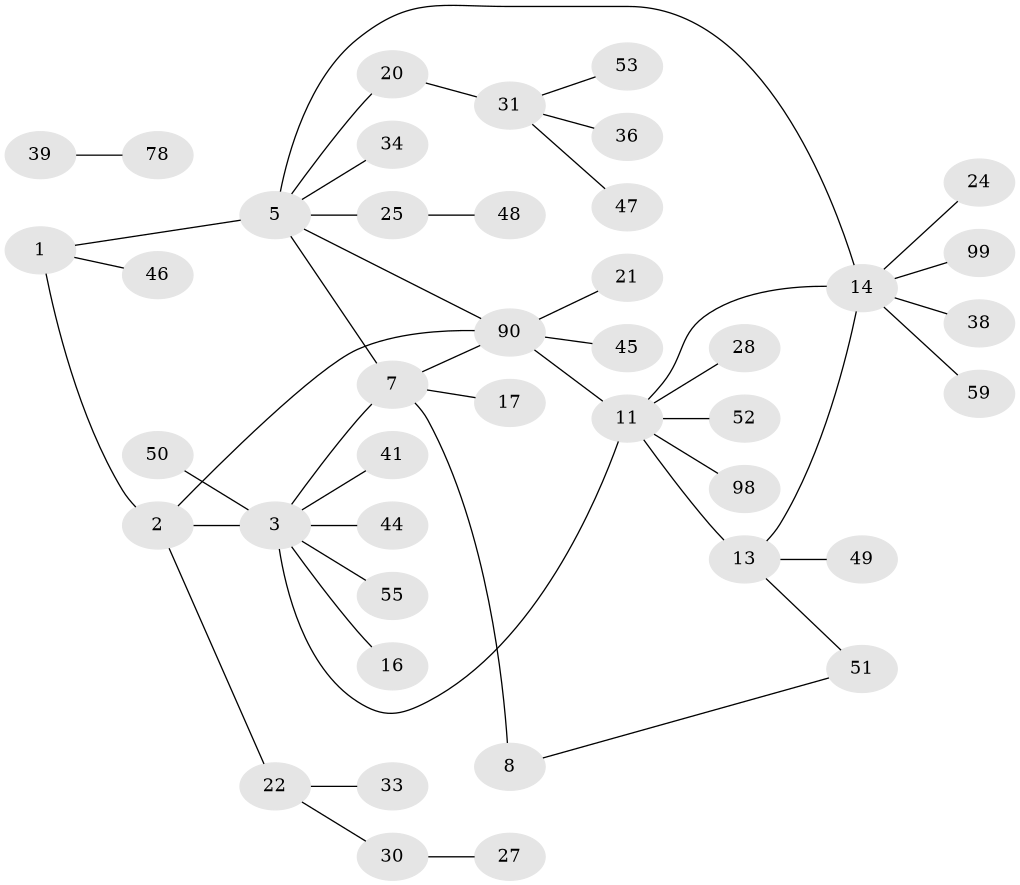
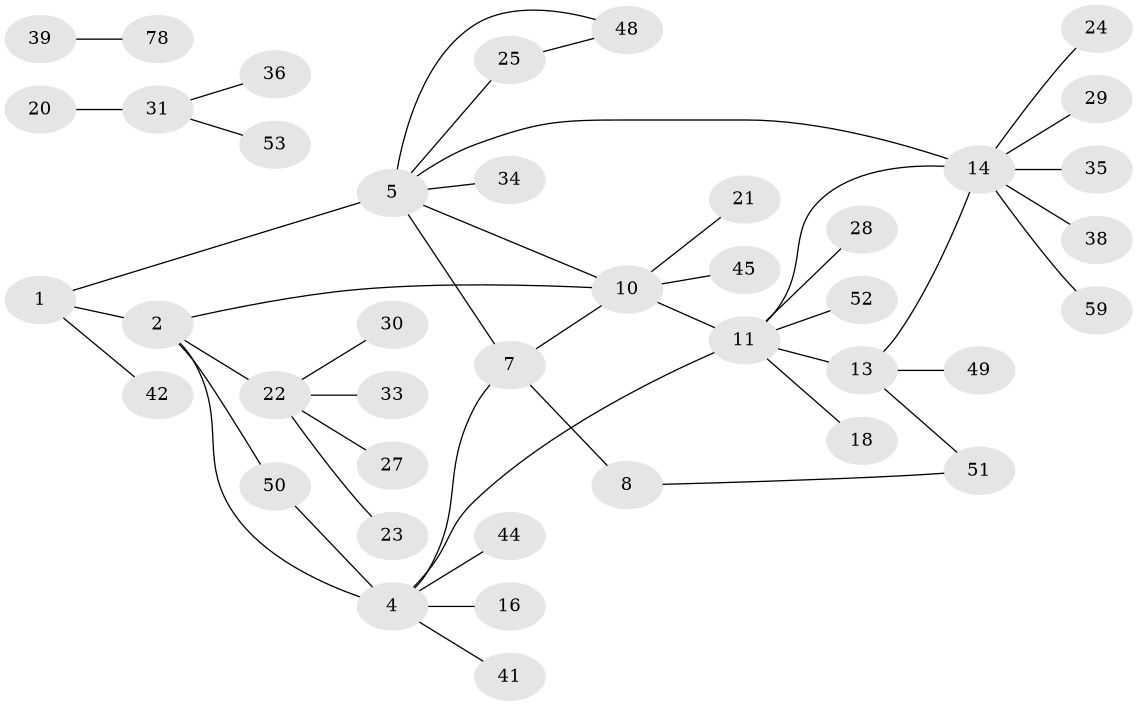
  graph {
    fontname="DejaVu Serif"
    rankdir=LR
    node [color=gray90 fontname="DejaVu Serif" style=filled]
    edge [fontname="DejaVu Serif"]
    1 [super="+4"]
    2
    5 [super="+6"]
-   46
-   3 [super="+40"]
-   10 [super="+12" label=90]
+   46 [label=42]
+   3 [super="+40" label=4]
+   10 [super="+12"]
    22 [super="+56"]
    50 [super="+57"]
    7 [super="+9"]
    11 [super="+15"]
    16 [super="+60"]
    41
    44
-   55
    14 [super="+43"]
    20
    25
    34
    21
    45
+   23
    30
    33
    n24 [label=27]
    8 [super="+26"]
-   17 [super="+27"]
    13 [super="+19"]
-   18 [label=98]
+   18
    28
    52
    24
-   29 [label=99]
+   29
+   35 [super="+42"]
    38
    59
    31 [super="+32"]
    48
    51
    39 [super="+54"]
    n40 [label=78]
    49
    36
-   47
    53
    1 -- 2
    1 -- 5 [weight=2]
    1 -- 46
    2 -- 3
    2 -- 10
    2 -- 22
+   2 -- 50
    5 -- 10
    5 -- 7
    5 -- 14
-   5 -- 20
+   5 -- 48
    5 -- 25
    5 -- 34
    3 -- 7
    3 -- 11
    3 -- 16
    3 -- 41
    3 -- 44
-   3 -- 55
    10 -- 11 [weight=2]
    10 -- 21
    10 -- 45
+   22 -- 23
    22 -- 30
    22 -- 33
-   30 -- n24
+   22 -- n24
    50 -- 3
    7 -- 10
    7 -- 8 [weight=2]
-   7 -- 17
    11 -- 14
    11 -- 13
    11 -- 18
    11 -- 28
    11 -- 52
    14 -- 24
    14 -- 29
+   14 -- 35
    14 -- 38
    14 -- 59
    20 -- 31
    25 -- 48
    8 -- 51
    13 -- 14
    13 -- 51
    13 -- 49
    31 -- 36
-   31 -- 47
    31 -- 53
    39 -- n40
  }
